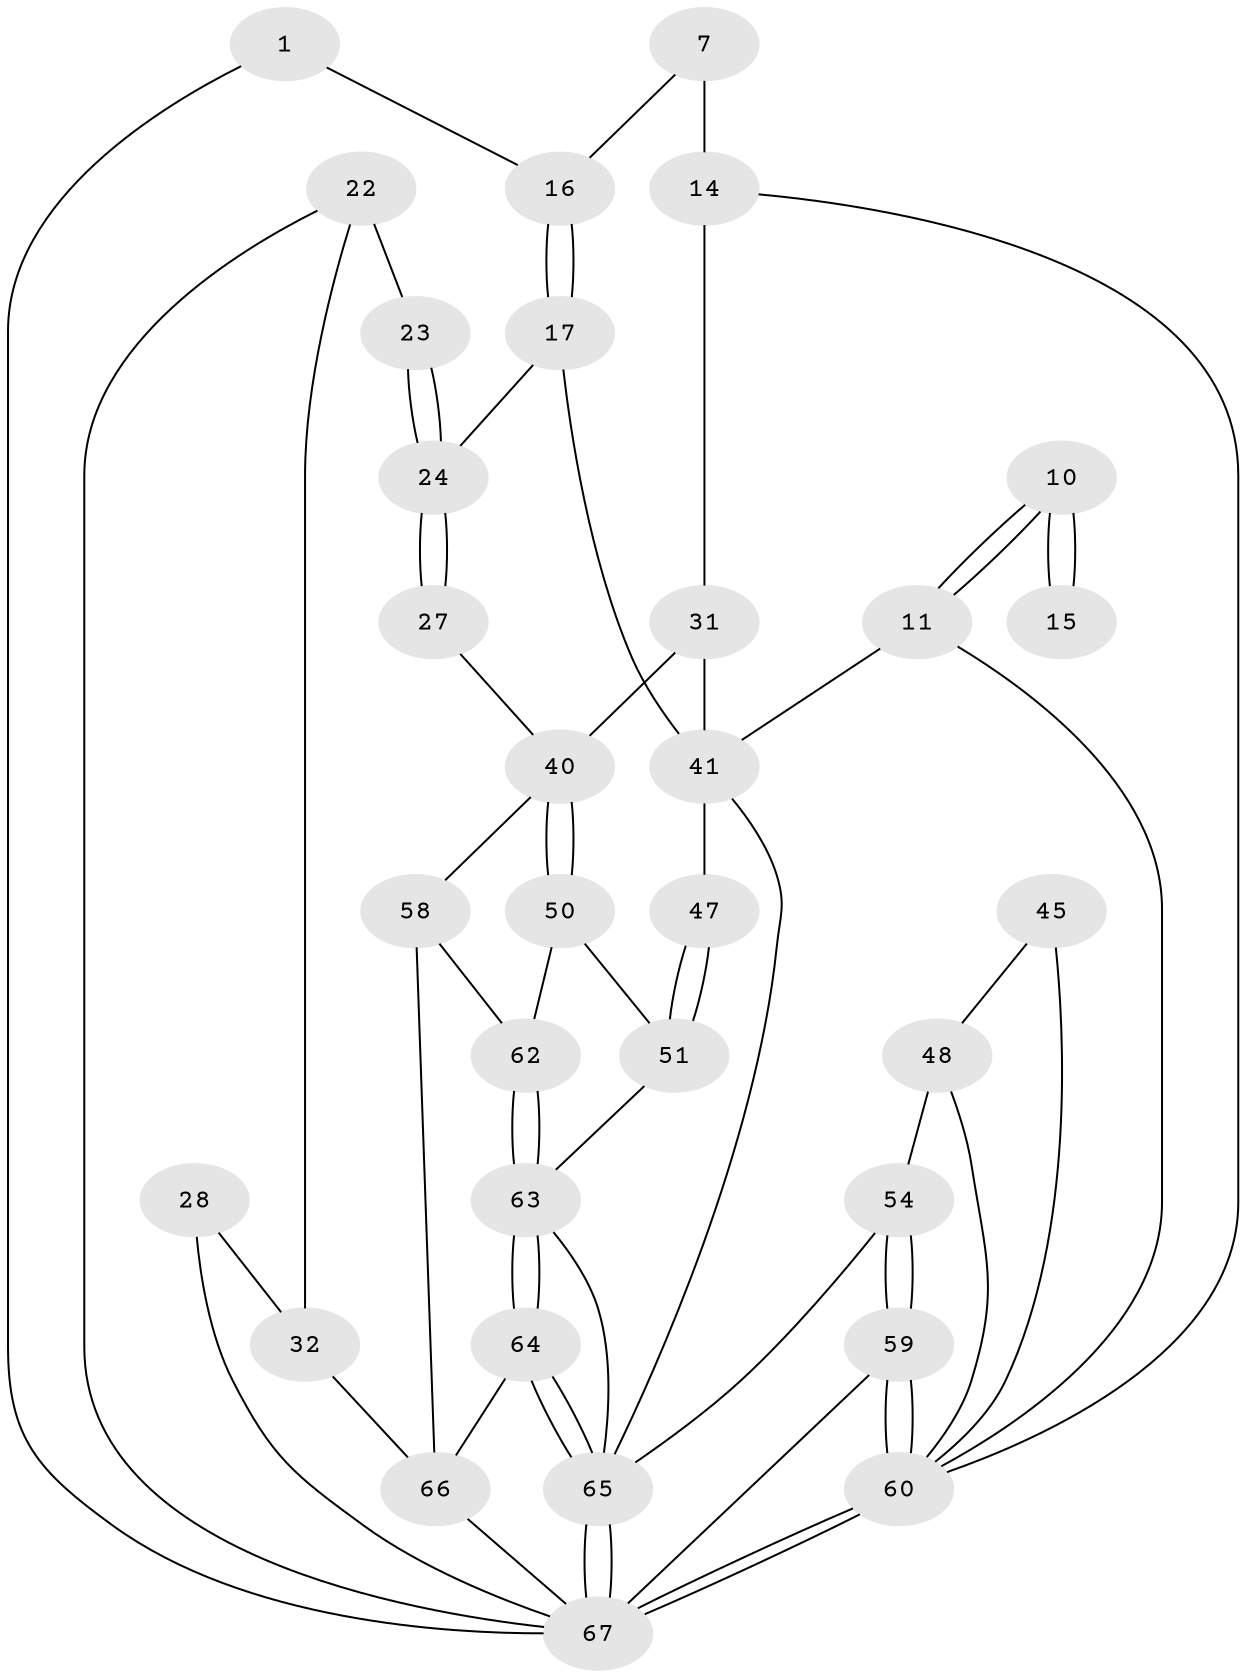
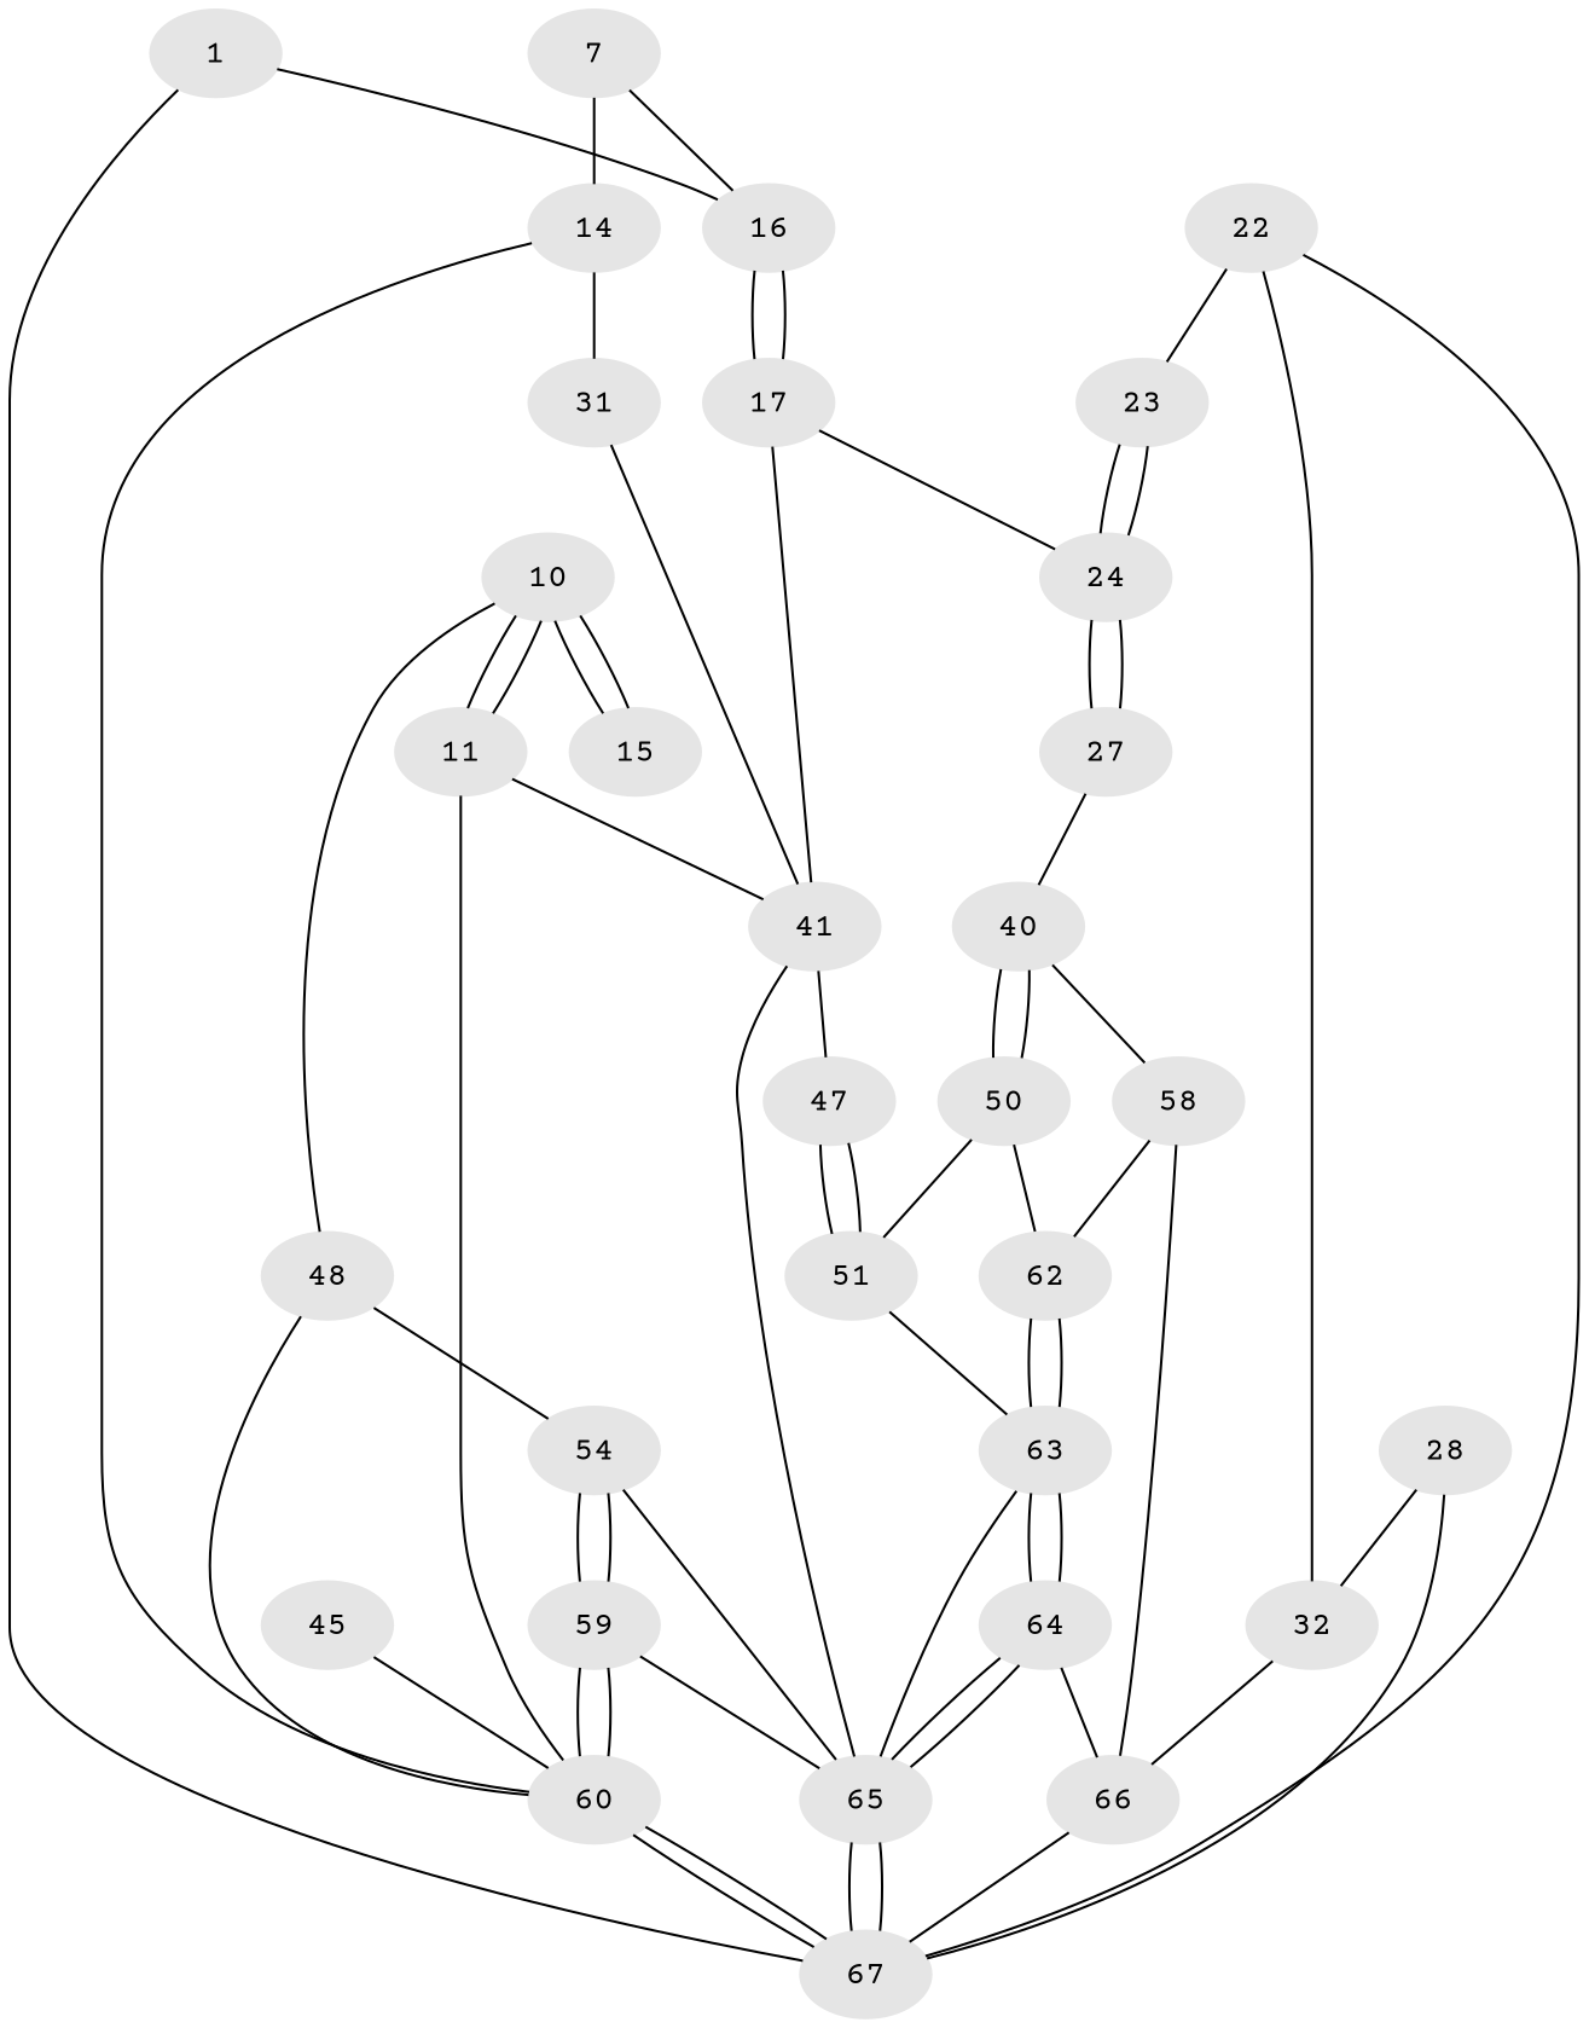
  graph {
    fontname="Courier Prime"
    node [color=gray90 fontname="Courier Prime" style=filled]
    edge [fontname="Courier Prime"]
    16 [super="+6"]
    1
    67 [super="+36"]
    17
    7
    14 [super="+13"]
    60 [super="+49+46"]
    31 [super="+18"]
    10
    11
    15 [super="+9"]
    41 [super="+34+33"]
    47
    65 [super="+61+53"]
    40 [super="+30"]
    24
    22 [super="+21"]
    23
    32 [super="+29+25"]
    27
    66 [super="+57"]
    50
    58 [super="+55"]
    28
    51
    62 [super="+56"]
    45
    48 [super="+44"]
    54 [super="+43"]
    63 [super="+52"]
    59
    64
    16 -- 17
    16 -- 17
    1 -- 16
    1 -- 67
    17 -- 41
    17 -- 24
    7 -- 16
    7 -- 14 [weight=2]
    14 -- 60
    14 -- 31
    60 -- 67 [weight=3]
    60 -- 67
    31 -- 41
-   31 -- 40
    10 -- 11
    10 -- 11
    10 -- 15 [weight=2]
    10 -- 15
    11 -- 60
    11 -- 41
    41 -- 47 [weight=2]
    41 -- 65
    47 -- 51
    47 -- 51
    65 -- 67
    65 -- 67
    40 -- 50
    40 -- 50
    40 -- 58
    24 -- 27
    24 -- 27
    22 -- 67
    22 -- 23 [weight=2]
    22 -- 32
    23 -- 24
    23 -- 24
    32 -- 66
    27 -- 40
    66 -- 67 [weight=2]
    50 -- 51
    50 -- 62
    58 -- 66 [weight=2]
    58 -- 62 [weight=2]
    28 -- 67 [weight=2]
    28 -- 32
    51 -- 63
    62 -- 63
    62 -- 63
    45 -- 60 [weight=2]
-   45 -- 48
+   10 -- 48
    48 -- 60
    48 -- 54 [weight=2]
    54 -- 65
    54 -- 59
    54 -- 59
    63 -- 65
    63 -- 64
    63 -- 64
    59 -- 60
    59 -- 60
-   59 -- 67
+   59 -- 65
    64 -- 65
    64 -- 65
    64 -- 66
  }
